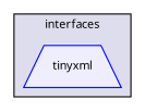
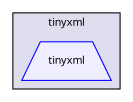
  digraph {
    compound=true
    n1 [fillcolor="#eeeeff" fontname="FreeSans.ttf" fontsize=10 label=tinyxml pencolor=black shape=trapezium style=filled color=blue]
    subgraph cluster_1 {
      bgcolor="#ddddee"
      fontname="FreeSans.ttf"
      fontsize=10
-     label=interfaces
+     label=tinyxml
      pencolor=black
      n1
    }
  }
